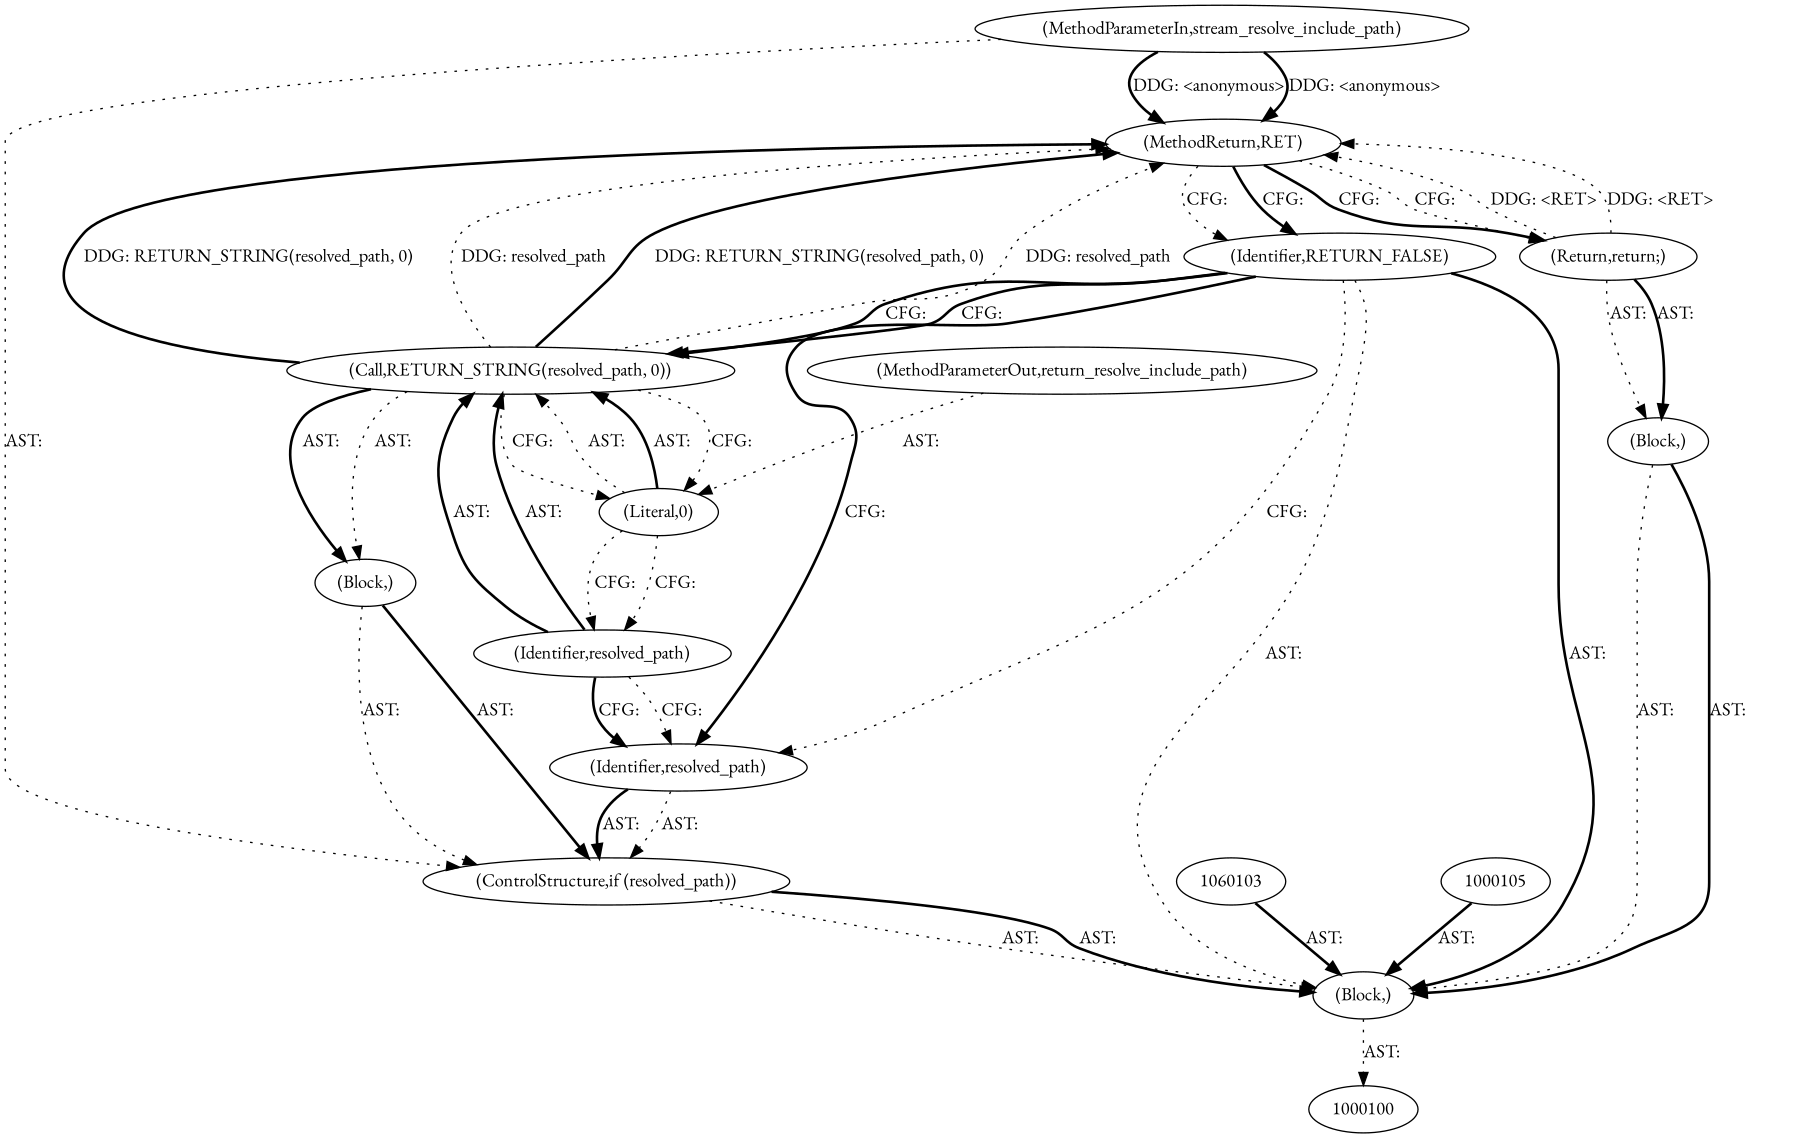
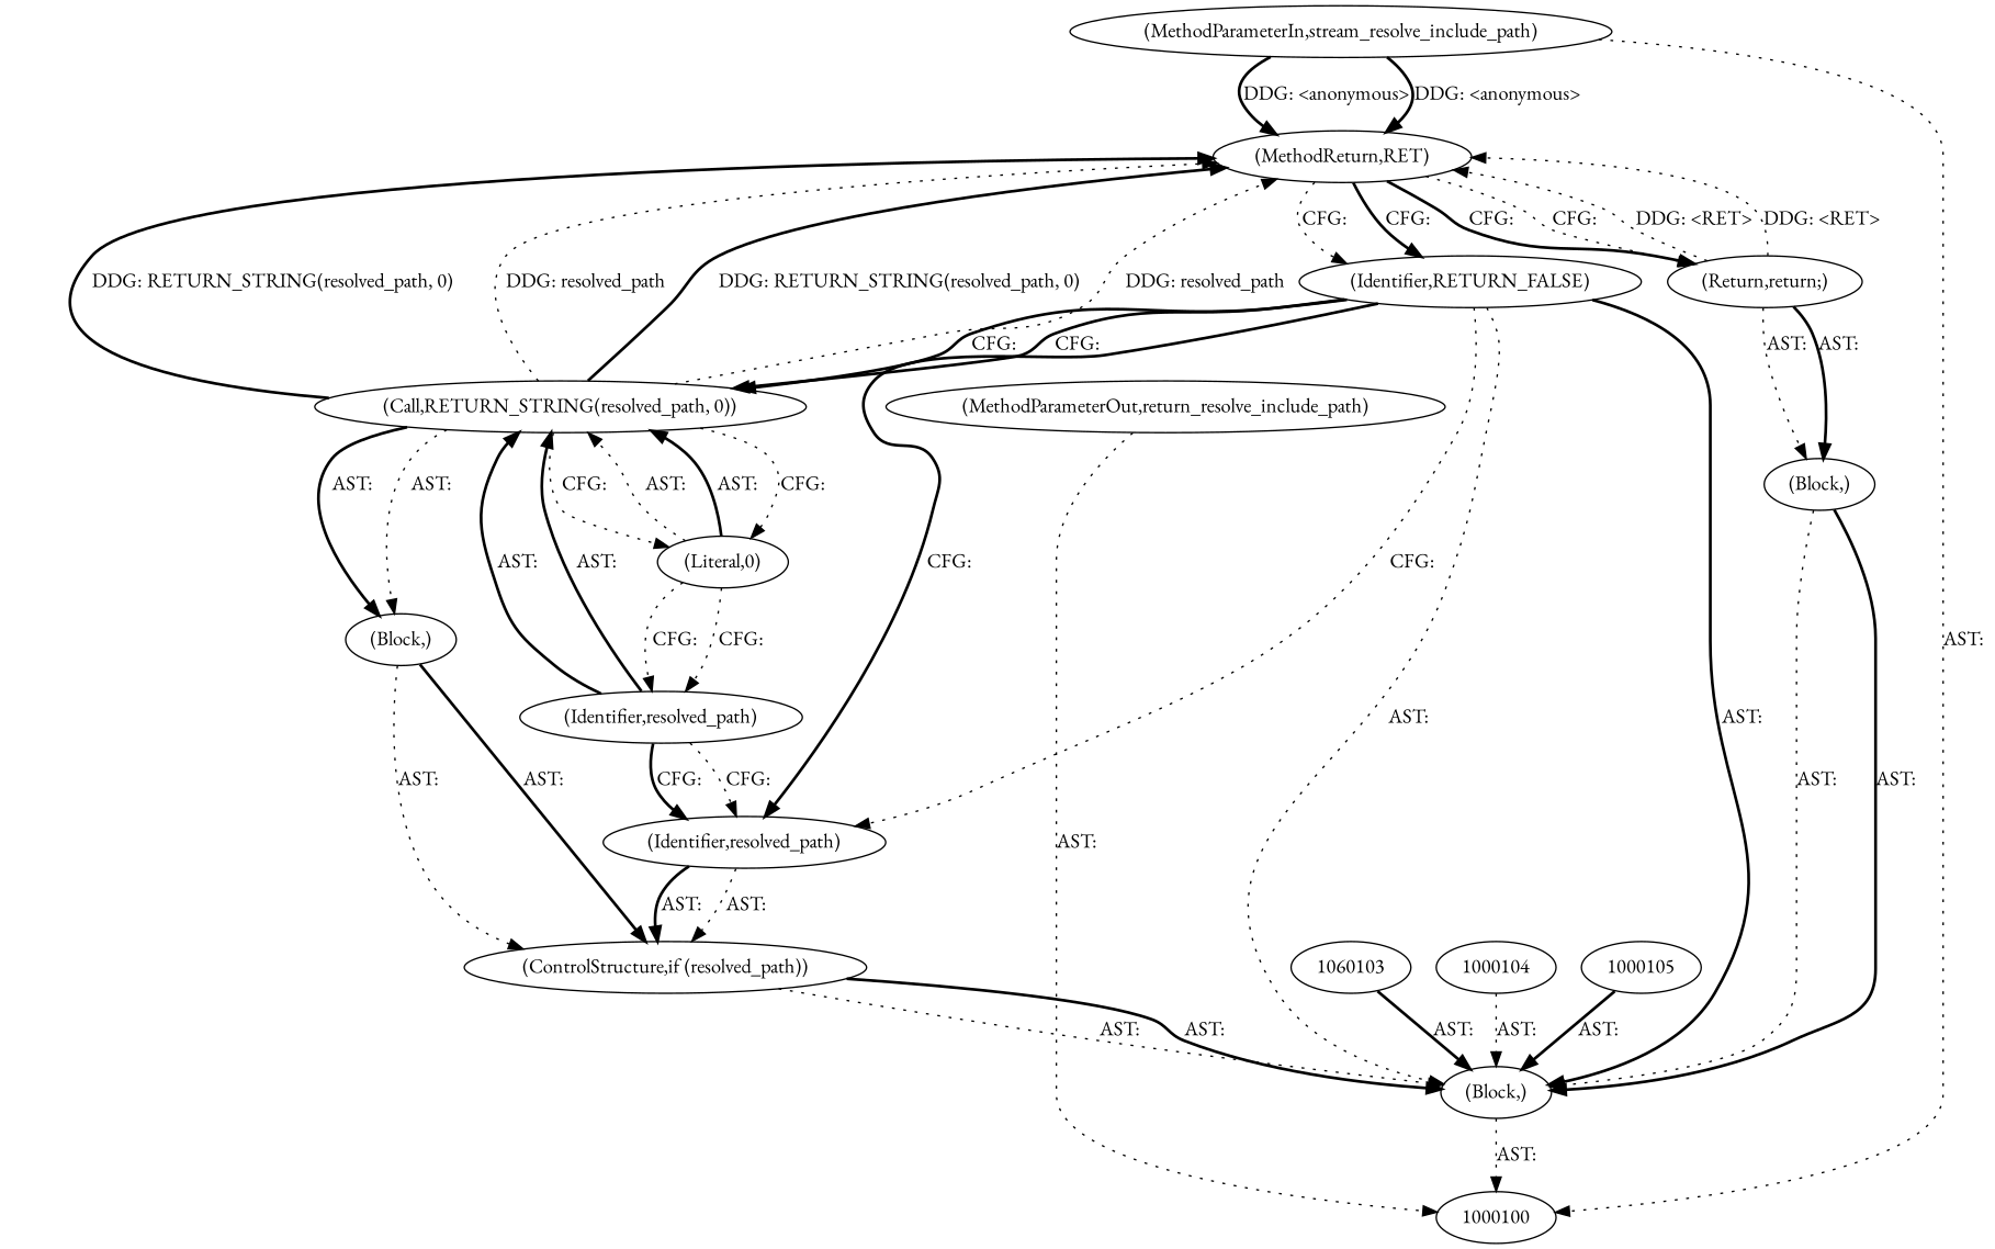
  digraph {
    fontname="EB Garamond"
    node [fontname="EB Garamond"]
    edge [fontname="EB Garamond" style=dotted]
    n1 [label="(MethodReturn,RET)"]
    n2 [label="(Identifier,RETURN_FALSE)"]
    n3 [label="(Return,return;)"]
    n4 [label="(Block,)"]
    n5 [label="(Identifier,resolved_path)"]
    n6 [label="(Call,RETURN_STRING(resolved_path, 0))"]
    n7 [label="(Block,)"]
    n8 [label="(MethodParameterIn,stream_resolve_include_path)"]
    1000100
    n10 [label="(MethodParameterOut,return_resolve_include_path)"]
    n11 [label="(ControlStructure,if (resolved_path))"]
    n12 [label="(Block,)"]
    n13 [label="(Identifier,resolved_path)"]
    n14 [label="(Literal,0)"]
    n15 [label=1060103]
+   1000104
    1000105
    n1 -> n2 [label="CFG: "]
    n1 -> n2 [label="CFG: " style=bold]
    n1 -> n3 [label="CFG: " style=bold]
    n1 -> n3 [label="CFG: "]
    n2 -> n4 [label="AST: "]
    n2 -> n4 [label="AST: " style=bold]
    n2 -> n5 [label="CFG: "]
    n2 -> n5 [label="CFG: " style=bold]
    n2 -> n6 [label="CFG: " style=bold]
    n2 -> n6 [label="CFG: " style=bold]
    n3 -> n1 [label="DDG: <RET>"]
    n3 -> n1 [label="DDG: <RET>"]
    n3 -> n7 [label="AST: "]
    n3 -> n7 [label="AST: " style=bold]
    n4 -> 1000100 [label="AST: "]
    n5 -> n11 [label="AST: "]
    n5 -> n11 [label="AST: " style=bold]
    n6 -> n1 [label="DDG: RETURN_STRING(resolved_path, 0)" style=bold]
    n6 -> n1 [label="DDG: resolved_path"]
    n6 -> n1 [label="DDG: RETURN_STRING(resolved_path, 0)" style=bold]
    n6 -> n1 [label="DDG: resolved_path"]
    n6 -> n12 [label="AST: " style=bold]
    n6 -> n12 [label="AST: "]
    n6 -> n14 [label="CFG: "]
    n6 -> n14 [label="CFG: "]
    n7 -> n4 [label="AST: "]
    n7 -> n4 [label="AST: " style=bold]
    n8 -> n1 [label="DDG: <anonymous>" style=bold]
    n8 -> n1 [label="DDG: <anonymous>" style=bold]
-   n8 -> n11 [label="AST: "]
-   n10 -> n14 [label="AST: "]
+   n8 -> 1000100 [label="AST: "]
+   n10 -> 1000100 [label="AST: "]
    n11 -> n4 [label="AST: " style=bold]
    n11 -> n4 [label="AST: "]
    n12 -> n11 [label="AST: "]
    n12 -> n11 [label="AST: " style=bold]
    n13 -> n5 [label="CFG: "]
    n13 -> n5 [label="CFG: " style=bold]
    n13 -> n6 [label="AST: " style=bold]
    n13 -> n6 [label="AST: " style=bold]
    n14 -> n6 [label="AST: "]
    n14 -> n6 [label="AST: " style=bold]
    n14 -> n13 [label="CFG: "]
    n14 -> n13 [label="CFG: "]
    n15 -> n4 [label="AST: " style=bold]
+   1000104 -> n4 [label="AST: "]
    1000105 -> n4 [label="AST: " style=bold]
  }
